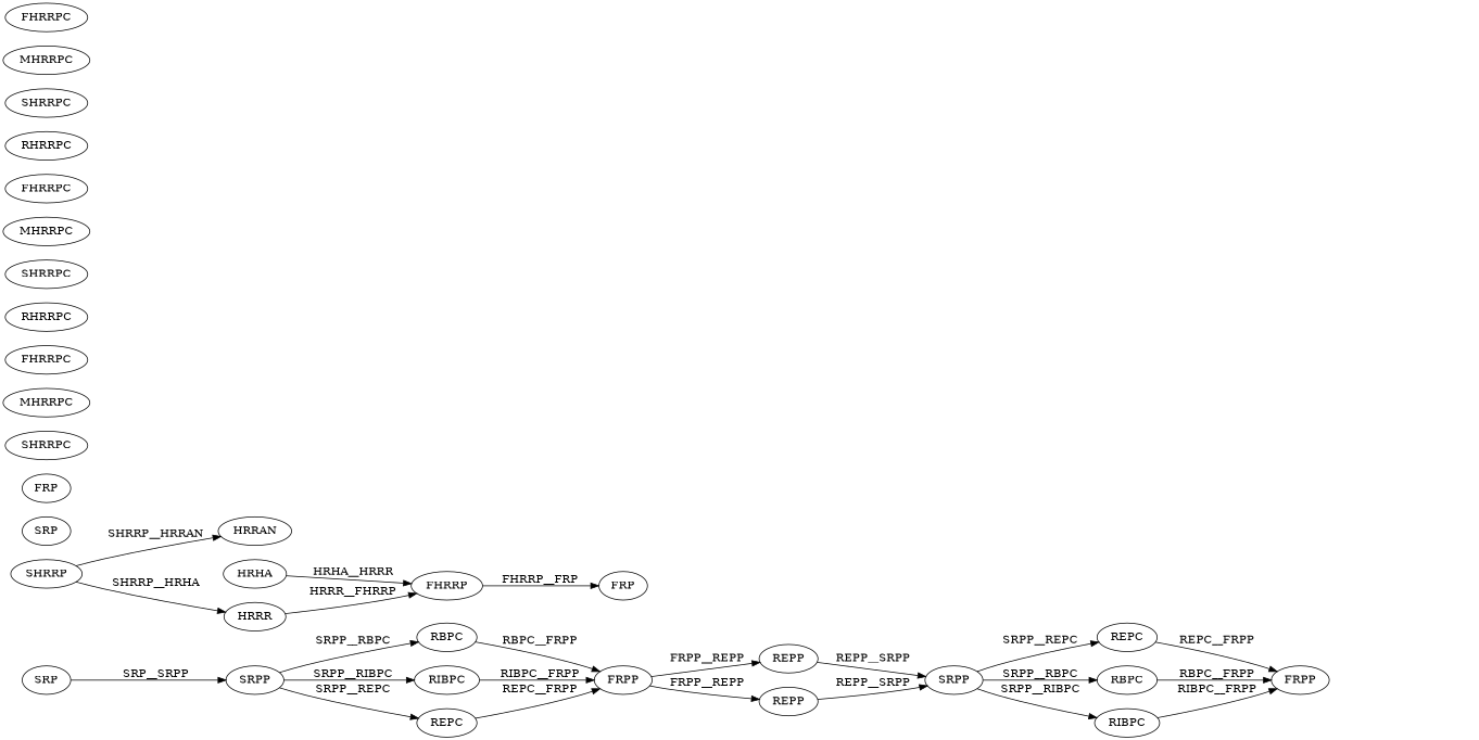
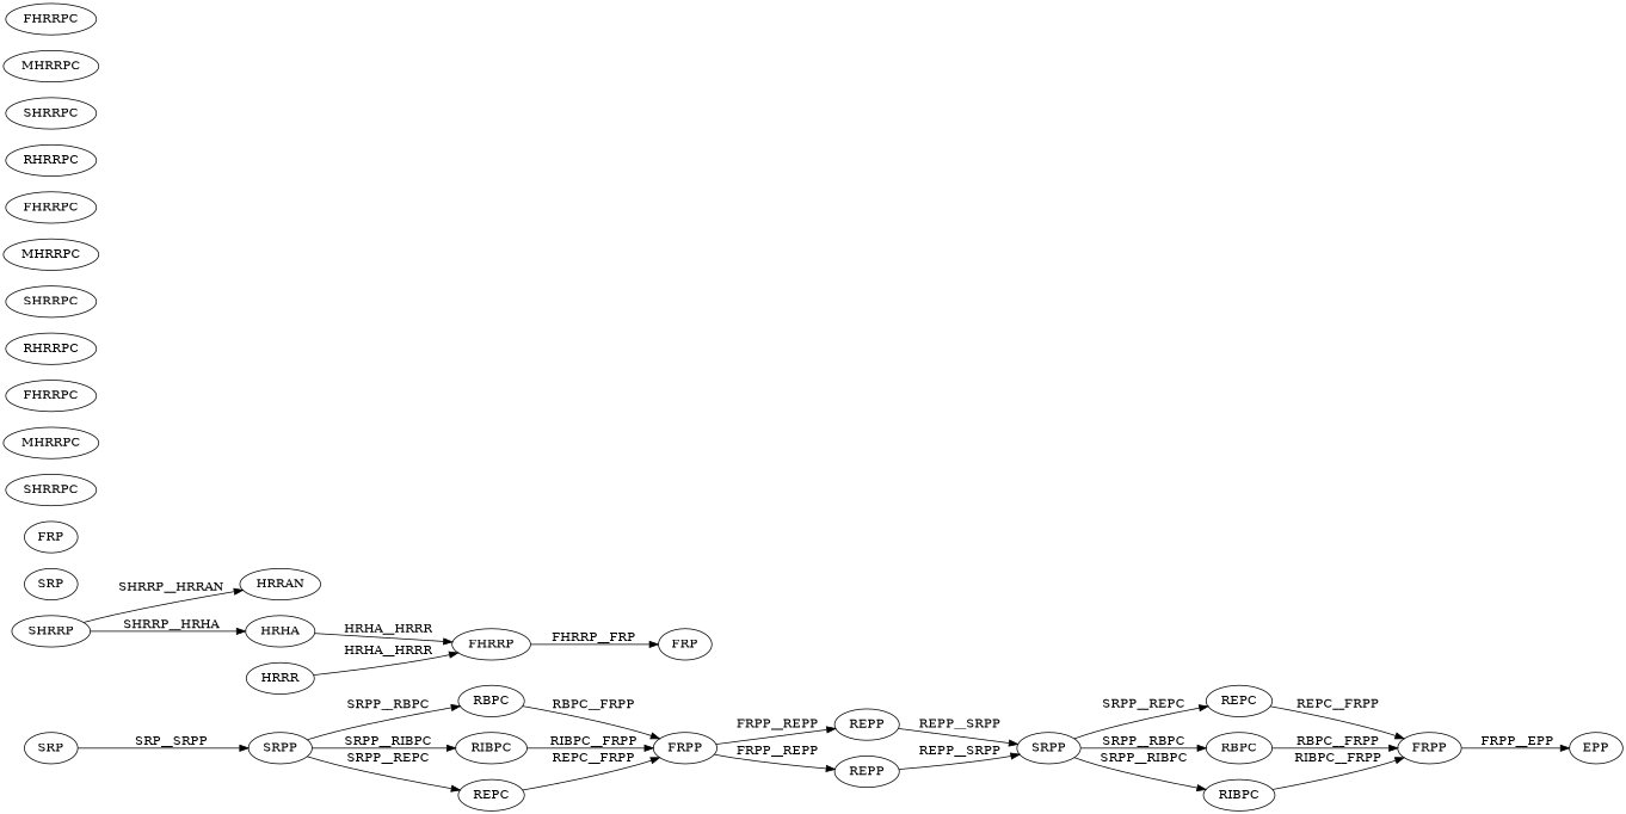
  digraph {
    rankdir=LR
    node [color=black fontcolor=black]
    edge [color=black fontcolor=black]
    n1 [label=SRP]
    n2 [label=SRPP]
    n3 [label=RBPC]
    n4 [label=RIBPC]
    n5 [label=REPC]
    n6 [label=FRPP]
    n7 [label=REPP]
    n8 [label=REPP]
    n9 [label=SRPP]
    n10 [label=REPC]
    n11 [label=RBPC]
    n12 [label=RIBPC]
    n13 [label=FRPP]
+   n14 [label=EPP]
    n15 [label=SHRRP]
    n16 [label=HRRAN]
    n17 [label=HRHA]
    n18 [label=FHRRP]
    n19 [label=SRP]
    n20 [label=FRP]
    n21 [label=HRRR]
    n22 [label=SHRRPC]
    n23 [label=MHRRPC]
    n24 [label=FHRRPC]
    n25 [label=RHRRPC]
    n26 [label=SHRRPC]
    n27 [label=MHRRPC]
    n28 [label=FHRRPC]
    n29 [label=RHRRPC]
    n30 [label=SHRRPC]
    n31 [label=MHRRPC]
    n32 [label=FHRRPC]
    n33 [label=FRP]
    n1 -> n2 [label=" SRP__SRPP"]
    n2 -> n3 [label=" SRPP__RBPC"]
    n2 -> n4 [label=" SRPP__RIBPC"]
    n2 -> n5 [label=" SRPP__REPC"]
    n3 -> n6 [label=" RBPC__FRPP"]
    n4 -> n6 [label=" RIBPC__FRPP"]
    n5 -> n6 [label=" REPC__FRPP"]
    n6 -> n7 [label=" FRPP__REPP"]
    n6 -> n8 [label=" FRPP__REPP"]
    n7 -> n9 [label=" REPP__SRPP"]
    n8 -> n9 [label=" REPP__SRPP"]
    n9 -> n10 [label=" SRPP__REPC"]
    n9 -> n11 [label=" SRPP__RBPC"]
    n9 -> n12 [label=" SRPP__RIBPC"]
    n10 -> n13 [label=" REPC__FRPP"]
    n11 -> n13 [label=" RBPC__FRPP"]
    n12 -> n13 [label=" RIBPC__FRPP"]
+   n13 -> n14 [label=" FRPP__EPP"]
    n15 -> n16 [label=" SHRRP__HRRAN"]
-   n15 -> n21 [label=" SHRRP__HRHA"]
+   n15 -> n17 [label=" SHRRP__HRHA"]
    n17 -> n18 [label=" HRHA__HRRR"]
    n18 -> n33 [label=" FHRRP__FRP"]
-   n21 -> n18 [label=" HRRR__FHRRP"]
+   n21 -> n18 [label=" HRHA__HRRR"]
  }
